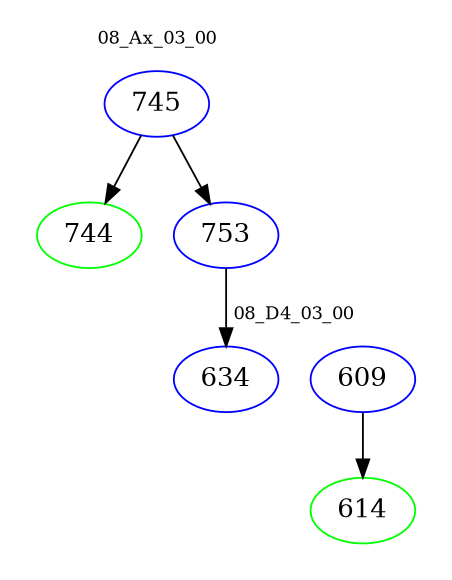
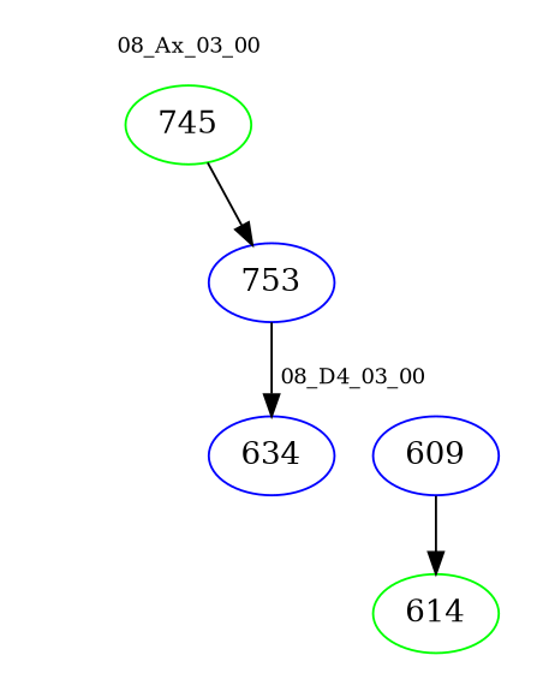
  digraph {
    node [color=blue]
    edge [color=black]
-   n1 [label=745]
-   n2 [color=green label=744]
+   n1 [color=green label=745]
    n3 [label=753]
    n4 [label=609]
    n5 [label=634]
    n6 [color=green label=614]
    subgraph cluster_1 {
      color=white
      fontsize=10
      label="08_Ax_03_00"
      n1
-     n2
      n3
    }
    subgraph cluster_2 {
      color=white
      fontsize=10
      label="08_D4_03_00"
      n4
      n5
      n6
    }
-   n1 -> n2
    n1 -> n3
    n3 -> n5
    n4 -> n6
  }
